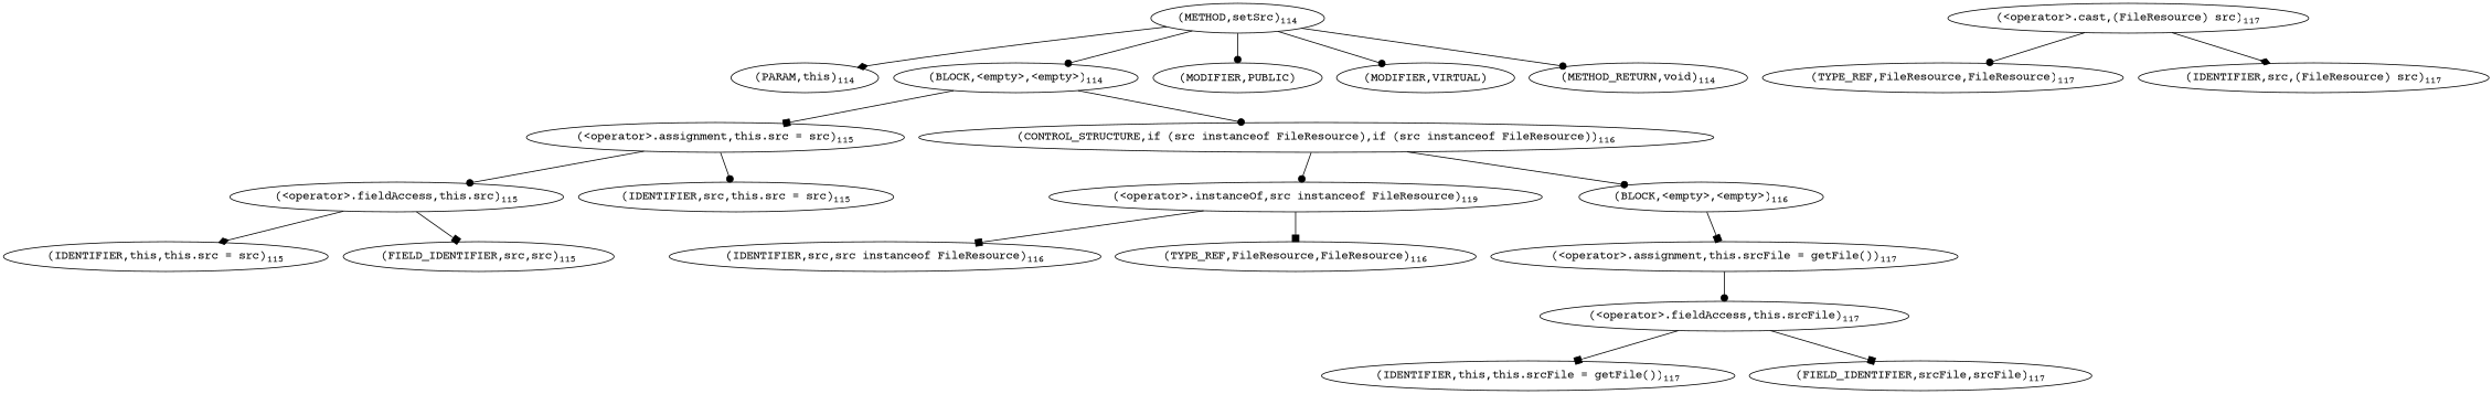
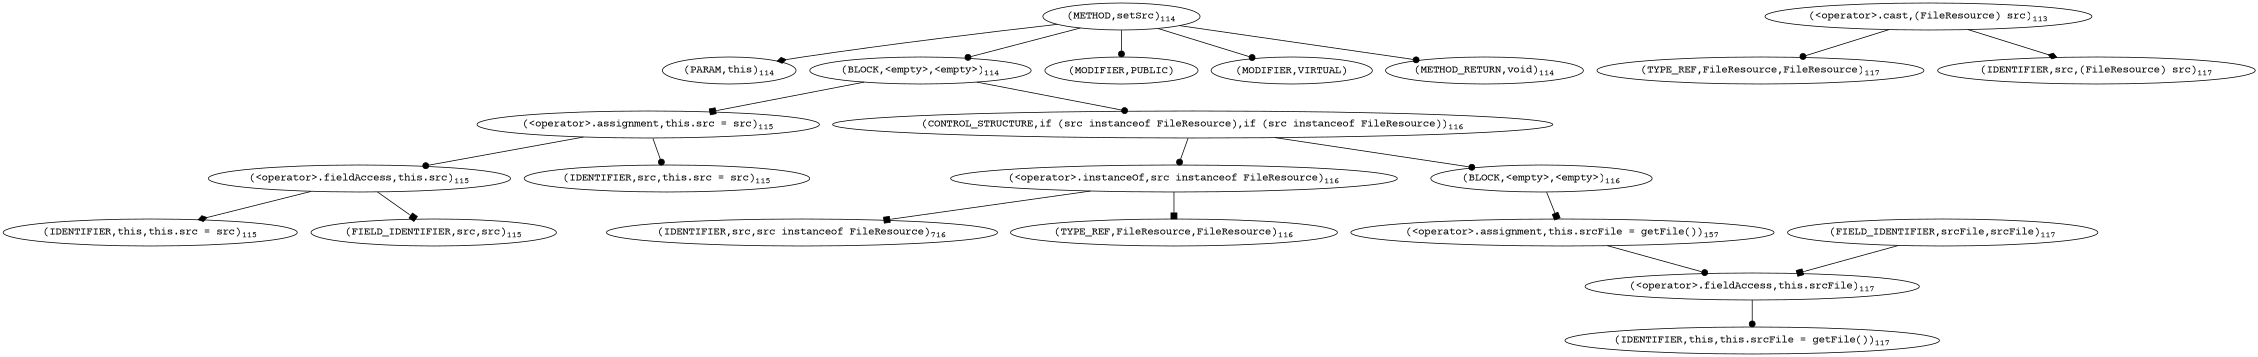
  digraph {
    fontname="Courier Prime"
    node [fontname="Courier Prime"]
    edge [arrowhead=dot fontname="Courier Prime"]
    n1 [label=<(METHOD,setSrc)<SUB>114</SUB>>]
    n2 [label=<(PARAM,this)<SUB>114</SUB>>]
    n3 [label=<(BLOCK,&lt;empty&gt;,&lt;empty&gt;)<SUB>114</SUB>>]
    n4 [label=<(MODIFIER,PUBLIC)>]
    n5 [label=<(MODIFIER,VIRTUAL)>]
    n6 [label=<(METHOD_RETURN,void)<SUB>114</SUB>>]
    n7 [label=<(&lt;operator&gt;.assignment,this.src = src)<SUB>115</SUB>>]
    n8 [label=<(CONTROL_STRUCTURE,if (src instanceof FileResource),if (src instanceof FileResource))<SUB>116</SUB>>]
    n9 [label=<(&lt;operator&gt;.fieldAccess,this.src)<SUB>115</SUB>>]
    n10 [label=<(IDENTIFIER,src,this.src = src)<SUB>115</SUB>>]
-   n11 [label=<(&lt;operator&gt;.instanceOf,src instanceof FileResource)<SUB>119</SUB>>]
+   n11 [label=<(&lt;operator&gt;.instanceOf,src instanceof FileResource)<SUB>116</SUB>>]
    n12 [label=<(BLOCK,&lt;empty&gt;,&lt;empty&gt;)<SUB>116</SUB>>]
    n13 [label=<(IDENTIFIER,this,this.src = src)<SUB>115</SUB>>]
    n14 [label=<(FIELD_IDENTIFIER,src,src)<SUB>115</SUB>>]
-   n15 [label=<(IDENTIFIER,src,src instanceof FileResource)<SUB>116</SUB>>]
+   n15 [label=<(IDENTIFIER,src,src instanceof FileResource)<SUB>716</SUB>>]
    n16 [label=<(TYPE_REF,FileResource,FileResource)<SUB>116</SUB>>]
-   n17 [label=<(&lt;operator&gt;.assignment,this.srcFile = getFile())<SUB>117</SUB>>]
+   n17 [label=<(&lt;operator&gt;.assignment,this.srcFile = getFile())<SUB>157</SUB>>]
    n18 [label=<(&lt;operator&gt;.fieldAccess,this.srcFile)<SUB>117</SUB>>]
    n19 [label=<(IDENTIFIER,this,this.srcFile = getFile())<SUB>117</SUB>>]
    n20 [label=<(FIELD_IDENTIFIER,srcFile,srcFile)<SUB>117</SUB>>]
-   n21 [label=<(&lt;operator&gt;.cast,(FileResource) src)<SUB>117</SUB>>]
+   n21 [label=<(&lt;operator&gt;.cast,(FileResource) src)<SUB>113</SUB>>]
    n22 [label=<(TYPE_REF,FileResource,FileResource)<SUB>117</SUB>>]
    n23 [label=<(IDENTIFIER,src,(FileResource) src)<SUB>117</SUB>>]
    n1 -> n2 [arrowhead=diamond]
    n1 -> n3
    n1 -> n4
    n1 -> n5
    n1 -> n6
    n3 -> n7 [arrowhead=box]
    n3 -> n8
    n7 -> n9
    n7 -> n10
    n8 -> n11
    n8 -> n12
    n9 -> n13 [arrowhead=diamond]
    n9 -> n14 [arrowhead=box]
    n11 -> n15 [arrowhead=box]
    n11 -> n16 [arrowhead=box]
    n12 -> n17 [arrowhead=box]
    n17 -> n18
-   n18 -> n19 [arrowhead=box]
-   n18 -> n20 [arrowhead=box]
+   n18 -> n19
+   n20 -> n18 [arrowhead=box]
    n21 -> n22
    n21 -> n23 [arrowhead=diamond]
  }
